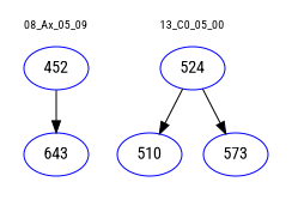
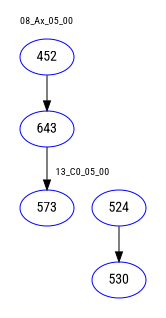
  digraph {
    fontname="Roboto Condensed"
    node [color=blue fontname="Roboto Condensed"]
    edge [color=black fontname="Roboto Condensed"]
    n1 [label=452]
    n2 [label=643]
    n3 [label=524]
-   n4 [label=510]
+   n4 [label=530]
    n5 [label=573]
    subgraph cluster_1 {
      color=white
      fontsize=10
-     label="08_Ax_05_09"
+     label="08_Ax_05_00"
      n1
      n2
    }
    subgraph cluster_2 {
      color=white
      fontsize=10
      label="13_C0_05_00"
      n3
      n4
      n5
    }
    n1 -> n2
    n3 -> n4
-   n3 -> n5
+   n2 -> n5
  }
